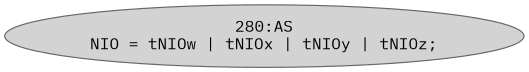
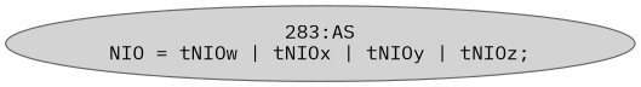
  strict digraph {
    fontname="IBM Plex Mono"
-   n1 [ast="<pyverilog.vparser.ast.Assign object at 0x7f9359f3ec50>" def_var="['NIO']" fillcolor=lightgrey label="280:AS\nNIO = tNIOw | tNIOx | tNIOy | tNIOz;" statements="[]" style=filled typ=Assign use_var="['tNIOw', 'tNIOx', 'tNIOy', 'tNIOz']" color=gray40 fontname="IBM Plex Mono"]
+   n1 [ast="<pyverilog.vparser.ast.Assign object at 0x7f9359f3ec50>" def_var="['NIO']" fillcolor=lightgrey label="283:AS\nNIO = tNIOw | tNIOx | tNIOy | tNIOz;" statements="[]" style=filled typ=Assign use_var="['tNIOw', 'tNIOx', 'tNIOy', 'tNIOz']" color=gray40 fontname="IBM Plex Mono"]
  }
